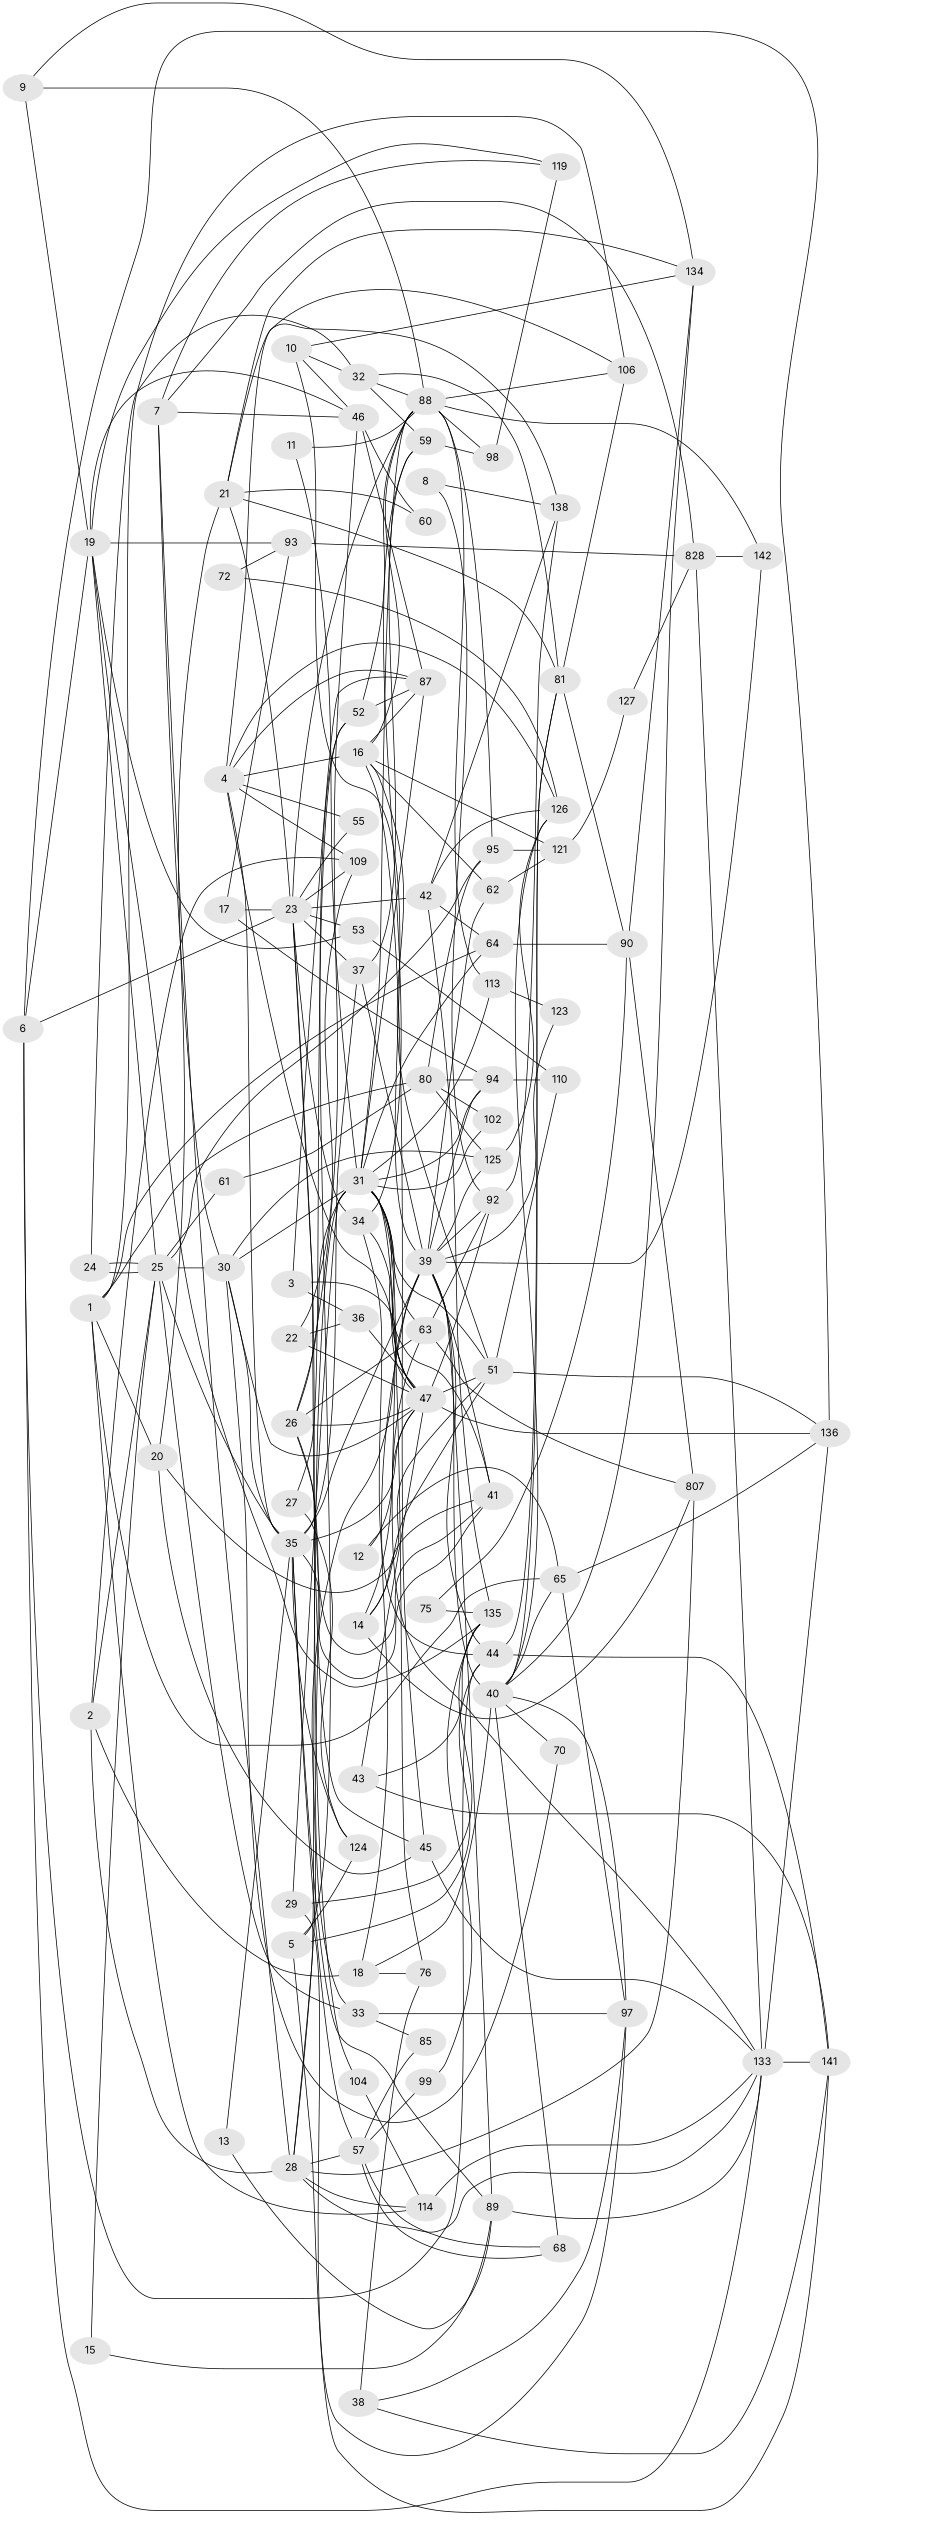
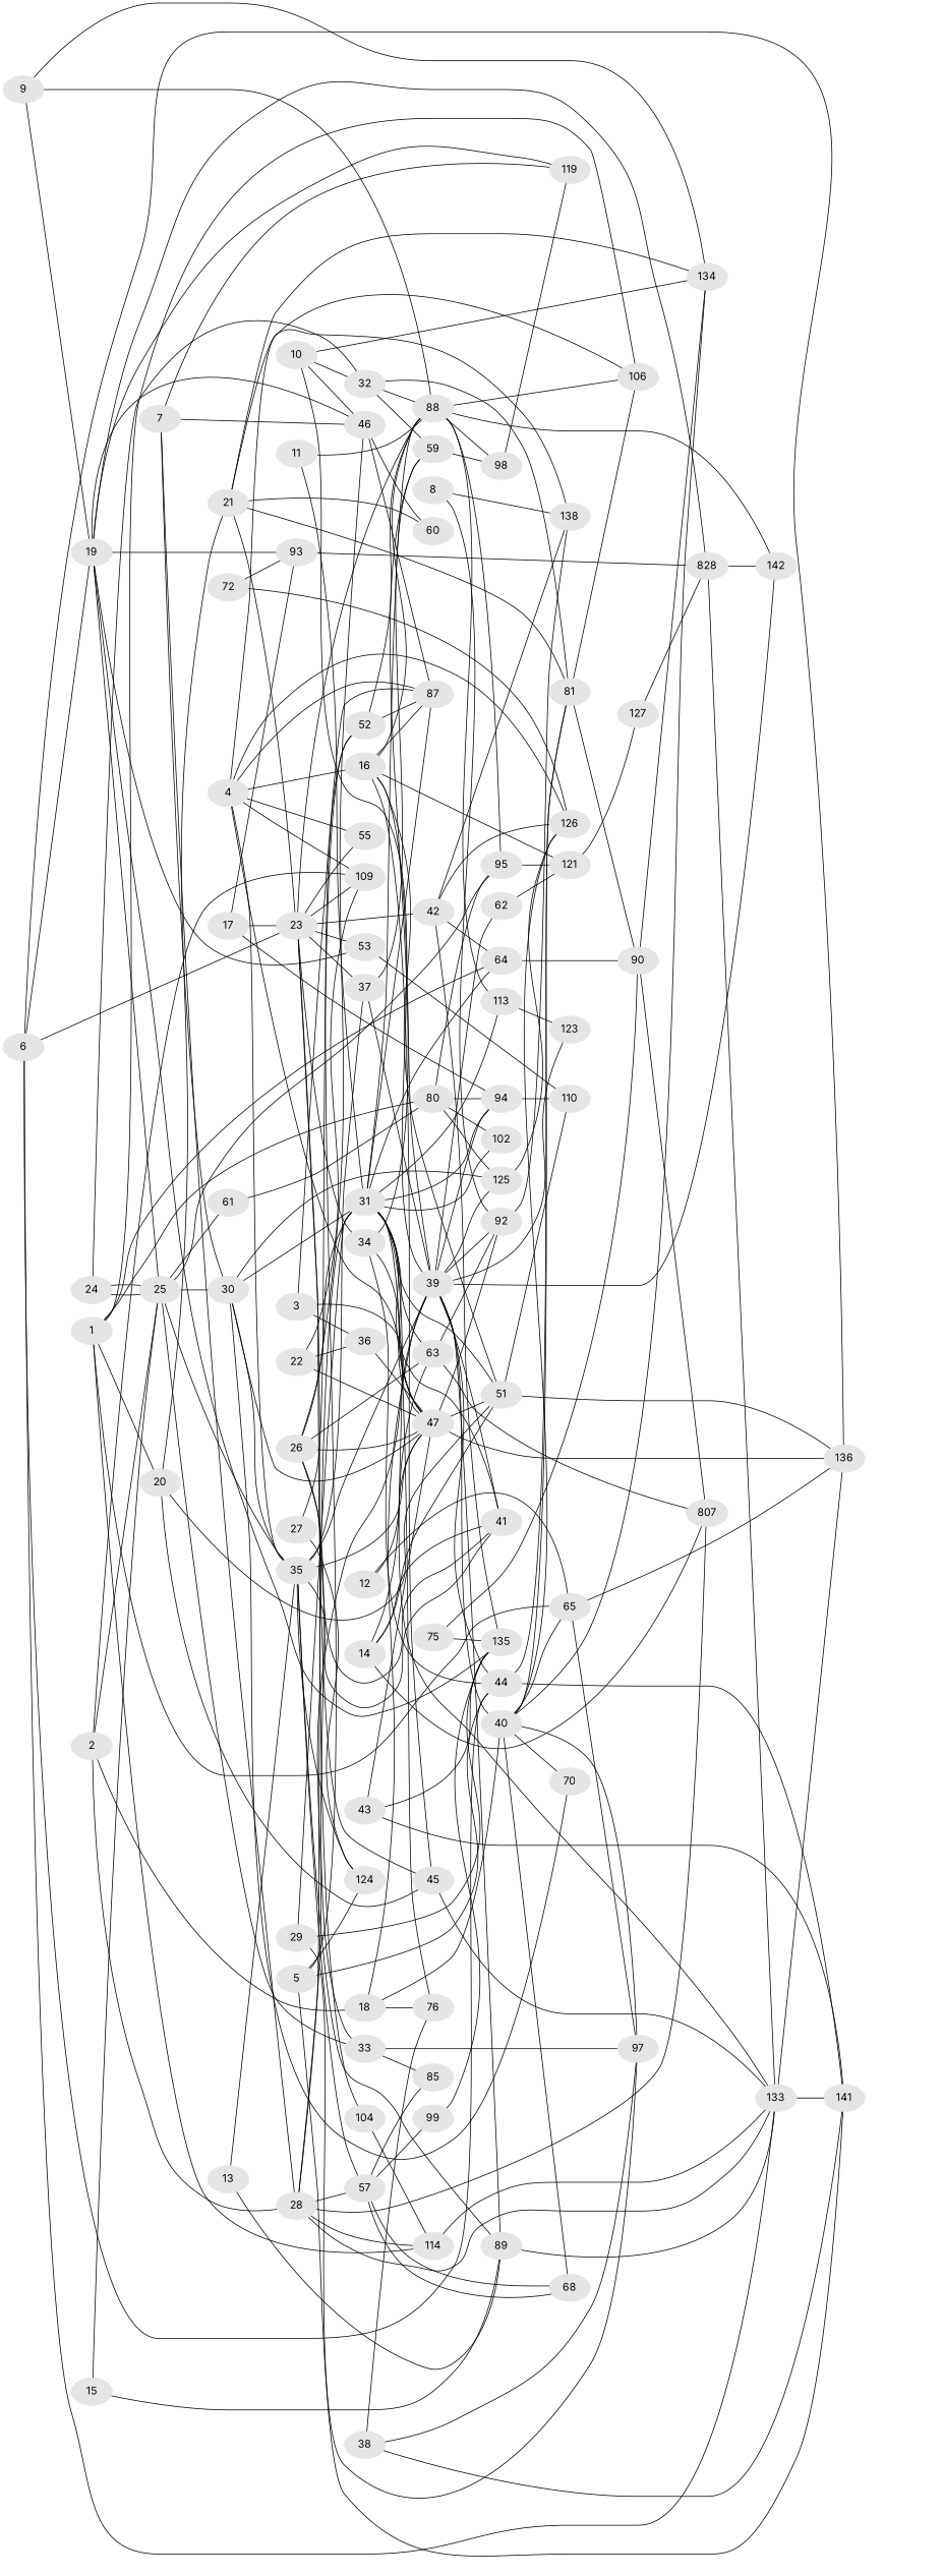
  graph {
    fontname=Inter
    rankdir=LR
    node [color=gray90 fontname=Inter style=filled]
    edge [fontname=Inter]
    1
    20
    64
    65
    80 [super="+86"]
    106
    114
    51 [super="+112"]
    45
    21
    90
    136 [super="+144"]
    97 [super="+105"]
    94 [super="+103"]
    95
    125
    102
    133 [super="+140"]
    2 [super="+49"]
    18
    25 [super="+77"]
    28 [super="+118"]
    109
    39 [super="+74+116+79"]
    40 [super="+48+122"]
    76
    35 [super="+145"]
    30 [super="+69"]
    33
    61
    31 [super="+129+115+54"]
    n32 [label=807]
    57
    3
    36
    47 [super="+73+82+83"]
    87 [super="+117"]
    92
    4 [super="+100+131"]
    16 [super="+139+111"]
    55
    126
    88 [super="+108"]
    62
    121
    124
    89 [super="+143"]
    41
    37
    44 [super="+58"]
    141
    81
    5
    52
    6 [super="+67"]
    19 [super="+96"]
    23 [super="+56+50"]
    46 [super="+101"]
    119
    93
    53
    n62 [label=828]
    135
    34
    42
    104
    7
    70
    60
    8
    138
    9
    134
    113
    142
    98
    10 [super="+84"]
    32
    59
    123
    63 [super="+78"]
    11
    12
    13
    14
    110
    15
    127
    17
    68
    22
    24
    85
    26 [super="+66"]
    27
    99
    29
    38
    43
    72
    75
    1 -- 20
    1 -- 64
    1 -- 65
    1 -- 80
    1 -- 106
    1 -- 114
    20 -- 51
    20 -- 45
    20 -- 21
    64 -- 90
    65 -- 136
    65 -- 97
    80 -- 94 [weight=2]
    80 -- 95
    80 -- 125
    80 -- 102
    114 -- 133
    51 -- 136
    51 -- 110
    45 -- 133
    21 -- 81
    21 -- 23
    21 -- 60
    21 -- 138
    21 -- 134
    90 -- n32
    90 -- 134
    94 -- 110
    95 -- 121
    125 -- 126
    133 -- 136
    133 -- 141
    2 -- 18
    2 -- 25
    2 -- 28
    2 -- 109
    18 -- 39
    18 -- 40
    18 -- 76
    25 -- 95
    25 -- 35
    25 -- 30
    25 -- 33
    25 -- 61
    28 -- 114
    28 -- 133
    28 -- 39
    28 -- 31
    28 -- n32
    28 -- 57
    39 -- 94
    39 -- 125
    39 -- 40
    39 -- 92
    39 -- 62
    39 -- 89
    39 -- 41
    39 -- 44
    39 -- 142
    39 -- 123
    40 -- 65
    40 -- 97
    40 -- 126
    40 -- 81
    40 -- 70
    40 -- 134
    40 -- 68
    35 -- 39
    35 -- 57
    35 -- 47
    35 -- 124
    35 -- 89
    35 -- 41
    35 -- 37
    30 -- 125
    30 -- 35
    30 -- 31
    30 -- 47
    30 -- 70
    33 -- 97
    33 -- 85
    61 -- 80
    31 -- 64
    31 -- 51
    31 -- 94
    31 -- 102
    31 -- 133
    31 -- 76
    31 -- 47
    31 -- 87
    31 -- 88
    31 -- 41
    31 -- 113 [weight=2]
    31 -- 63
    57 -- 68
    57 -- 68
    57 -- 85
    57 -- 99
    3 -- 36
    3 -- 47
    3 -- 87
    36 -- 47
    47 -- 51
    47 -- 136
    47 -- 92
    92 -- 138
    4 -- 106
    4 -- 109
    4 -- 35
    4 -- 47
    4 -- 87
    4 -- 16
    4 -- 55
    4 -- 126
    16 -- 51
    16 -- 45
    16 -- 87
    16 -- 88 [weight=2]
-   16 -- 62
+   16 -- 39
    16 -- 121
    88 -- 106
    88 -- 95
    88 -- 113
    88 -- 142
    88 -- 98
    62 -- 121
    121 -- 127
    89 -- 133
    37 -- 39
    37 -- 59
    44 -- 141
    44 -- 81
    81 -- 106
    81 -- 90
    5 -- 124
    5 -- 44
    5 -- 141
    5 -- 52
    52 -- 87
    52 -- 88
    6 -- 136
    6 -- 133
    6 -- 44
    6 -- 19
    6 -- 23
    19 -- 25
    19 -- 46
    19 -- 119
    19 -- 93
    19 -- 53
-   7 -- n62
+   19 -- n62
    19 -- 135
    23 -- 45
    23 -- 109
    23 -- 55
    23 -- 88
    23 -- 37
    23 -- 53
    23 -- 34
    23 -- 42
    23 -- 104
    46 -- 87
    46 -- 60
    93 -- n62
    53 -- 110
    n62 -- 133
    n62 -- 142
    34 -- 47
    34 -- 44
    34 -- 59
    42 -- 64
    42 -- 126
    42 -- 135
    42 -- 138
    104 -- 114
    7 -- 28
    7 -- 30
    7 -- 46
    7 -- 119
    8 -- 92
    8 -- 138
    9 -- 88
    9 -- 19
    9 -- 134
    113 -- 123
    98 -- 119
    10 -- 39
    10 -- 46 [weight=2]
    10 -- 134
    10 -- 32
    32 -- 88
    32 -- 81
    32 -- 59
    59 -- 98
    63 -- n32
    63 -- 92
    11 -- 31
    11 -- 88
    12 -- 65
    12 -- 47
    13 -- 35
    13 -- 89
    14 -- 51
    14 -- n32
    14 -- 41
    14 -- 63
    15 -- 25
    15 -- 89
    127 -- n62
    17 -- 94
    17 -- 23
    17 -- 93
    22 -- 109
    22 -- 36
    22 -- 47 [weight=2]
    24 -- 25
    24 -- 25
    24 -- 32
    26 -- 33
    26 -- 31
    26 -- 47
    26 -- 41
    26 -- 46
    26 -- 63
    27 -- 124
    27 -- 52
    99 -- 135
    29 -- 97
    29 -- 31
    29 -- 135
    38 -- 97
    38 -- 76
    38 -- 141
    43 -- 47
    43 -- 141
    43 -- 135
    72 -- 126
    72 -- 93
    75 -- 90
    75 -- 135
  }
